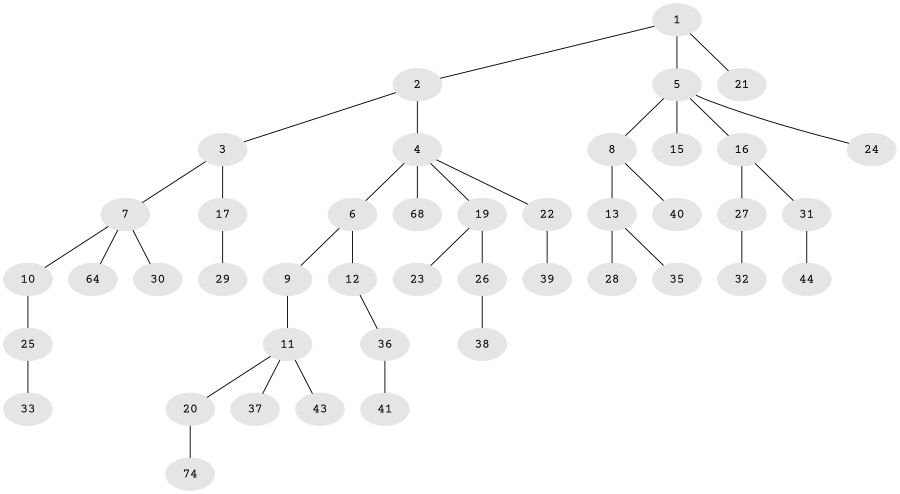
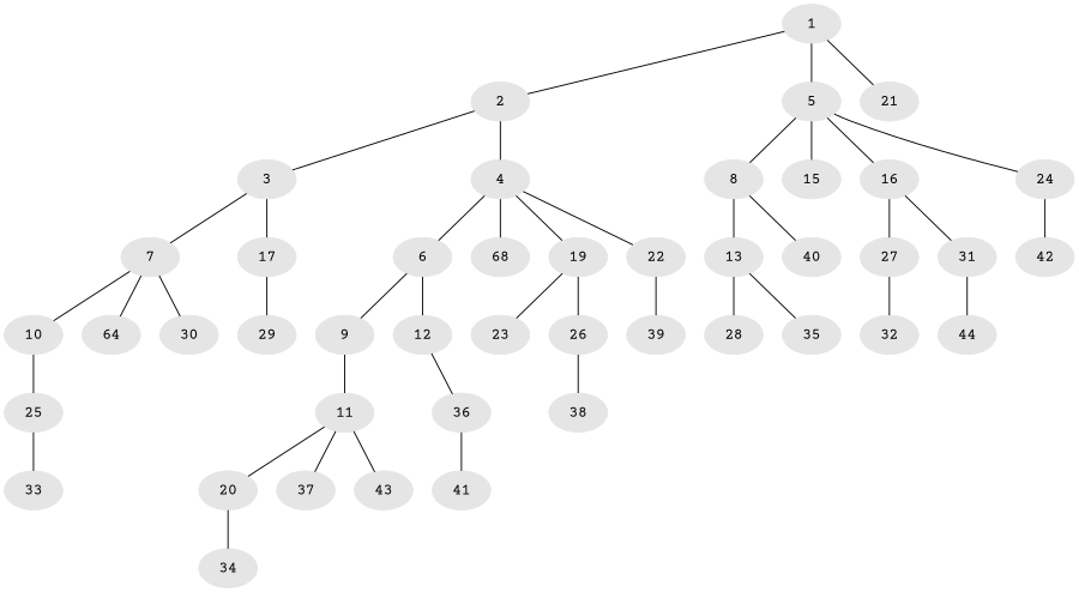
  graph {
    fontname="Courier Prime"
    node [color=gray90 fontname="Courier Prime" style=filled]
    edge [fontname="Courier Prime" weight=1.0]
    1
    2
    5
    21
    3
    4
    8
    15
    16
    24
    7
    17
    6
    n14 [label=68]
    19
    22
    10
    n18 [label=64]
    30
    29
    9
    12
    23
    26
    39
    13
    40
    27
    31
+   42
    11
    36
    25
    28
    35
    20
    37
    43
    33
-   34 [label=74]
+   34
    41
    32
    44
    38
    1 -- 2
    1 -- 5
    1 -- 21
    2 -- 3
    2 -- 4
    5 -- 8
    5 -- 15 [weight=2.0]
    5 -- 16
    5 -- 24
    3 -- 7
    3 -- 17
    4 -- 6 [weight=2.0]
    4 -- n14
    4 -- 19
    4 -- 22
    8 -- 13
    8 -- 40
    16 -- 27 [weight=2.0]
    16 -- 31
+   24 -- 42 [weight=2.0]
    7 -- 10
    7 -- n18
    7 -- 30
    17 -- 29
    6 -- 9
    6 -- 12
    19 -- 23
    19 -- 26 [weight=2.0]
    22 -- 39
    10 -- 25
    9 -- 11
    12 -- 36
    26 -- 38
    13 -- 28
    13 -- 35
    27 -- 32
    31 -- 44
    11 -- 20
    11 -- 37
    11 -- 43
    36 -- 41 [weight=2.0]
    25 -- 33
    20 -- 34
  }
